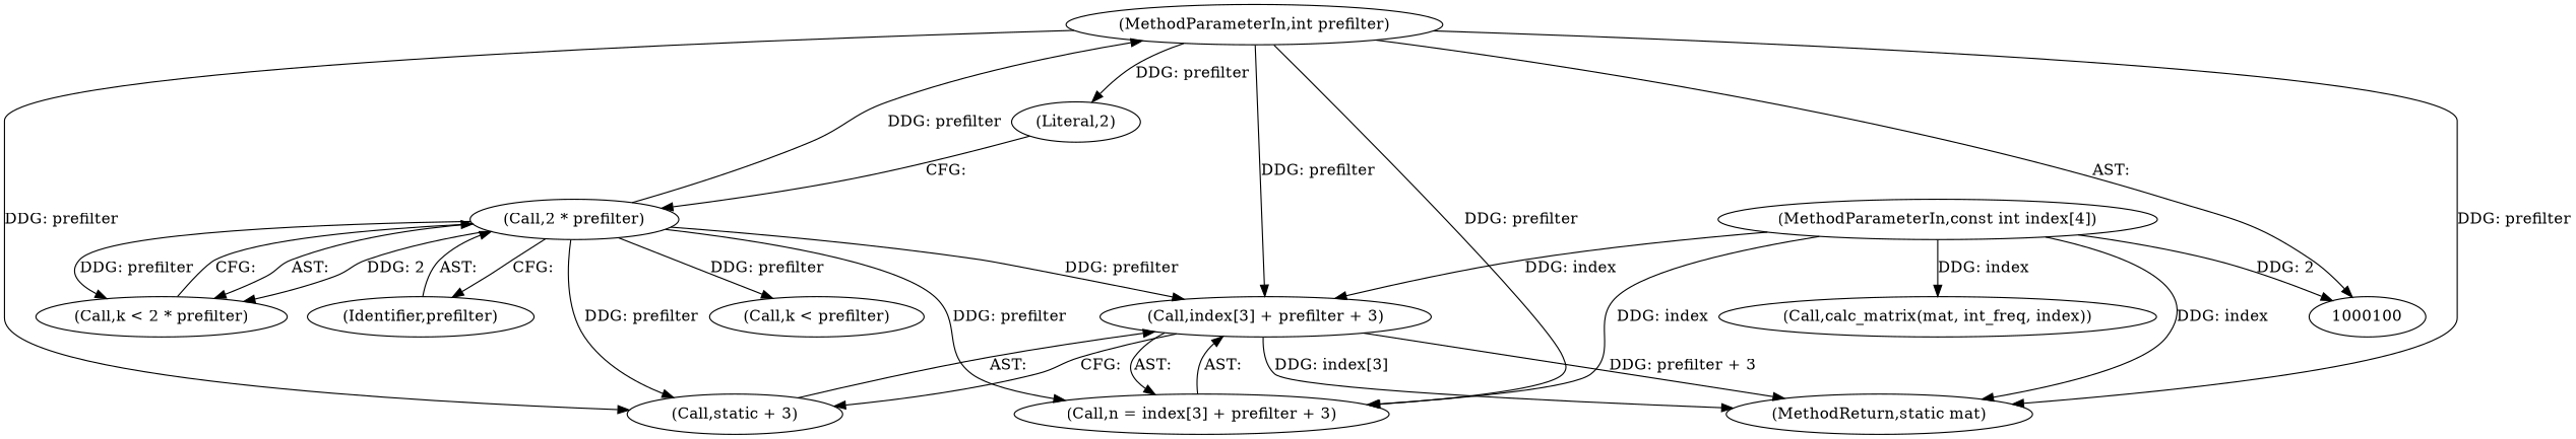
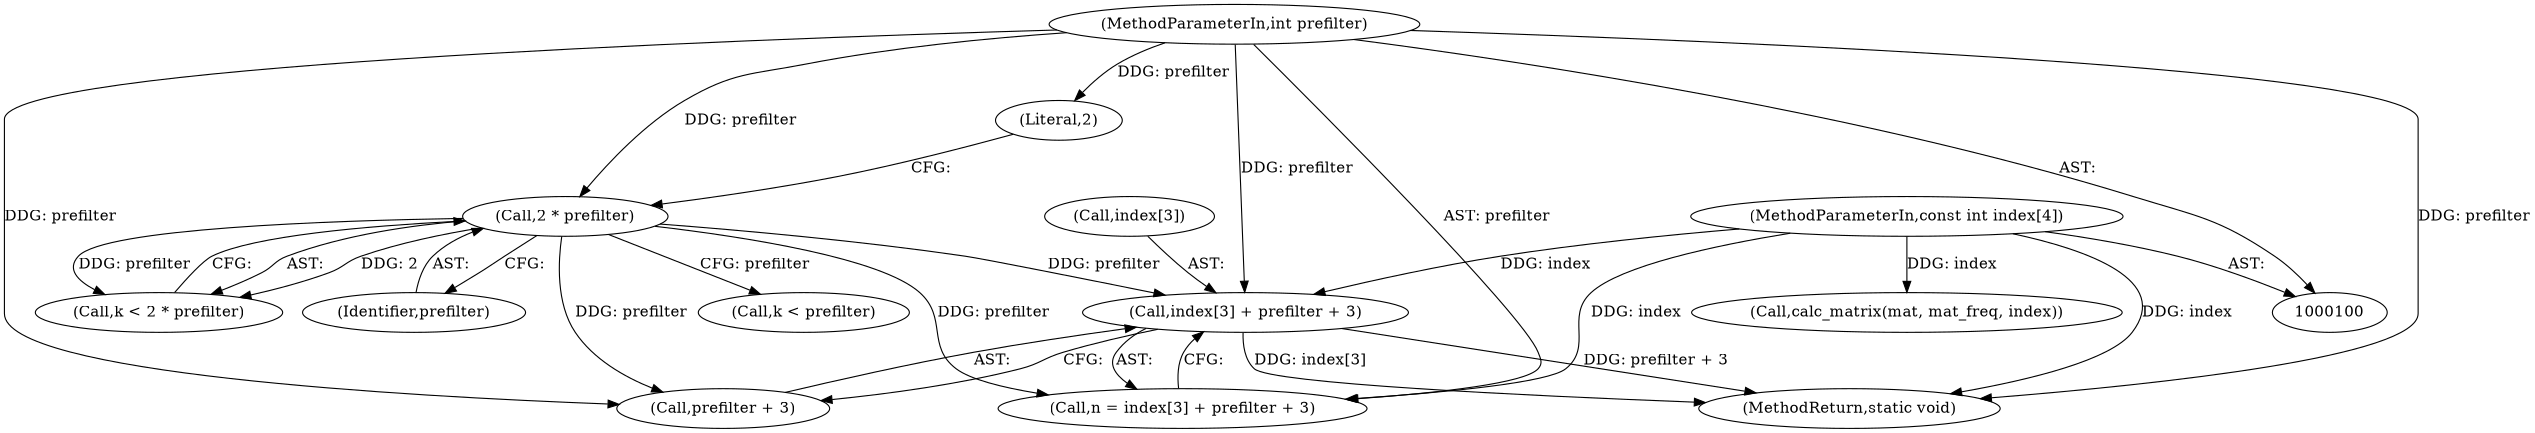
  digraph {
    n1 [label="(Call,index[3] + prefilter + 3)"]
    n2 [label="(Call,n = index[3] + prefilter + 3)"]
-   n3 [label="(Call,static + 3)"]
-   n4 [label="(MethodReturn,static mat)"]
+   n3 [label="(Call,prefilter + 3)"]
+   n4 [label="(MethodReturn,static void)"]
    n5 [label="(MethodParameterIn,const int index[4])"]
-   n6 [label="(Call,calc_matrix(mat, int_freq, index))"]
+   n6 [label="(Call,calc_matrix(mat, mat_freq, index))"]
    1000100
    n8 [label="(Call,2 * prefilter)"]
    n9 [label="(Identifier,prefilter)"]
    n10 [label="(Call,k < prefilter)"]
    n11 [label="(Call,k < 2 * prefilter)"]
    n12 [label="(MethodParameterIn,int prefilter)"]
    n13 [label="(Literal,2)"]
+   n14 [label="(Call,index[3])"]
    n1 -> n2 [label="AST: "]
    n1 -> n3 [label="CFG: "]
    n1 -> n4 [label="DDG: index[3]"]
    n1 -> n4 [label="DDG: prefilter + 3"]
-   n2 -> n1 [label="AST: "]
+   n2 -> n1 [label="CFG: "]
    n3 -> n1 [label="AST: "]
    n5 -> n1 [label="DDG: index"]
    n5 -> n2 [label="DDG: index"]
    n5 -> n4 [label="DDG: index"]
    n5 -> n6 [label="DDG: index"]
-   n5 -> 1000100 [label="DDG: 2"]
+   n5 -> 1000100 [label="AST: "]
    n8 -> n1 [label="DDG: prefilter"]
    n8 -> n2 [label="DDG: prefilter"]
    n8 -> n3 [label="DDG: prefilter"]
    n8 -> n9 [label="CFG: "]
-   n8 -> n10 [label="DDG: prefilter"]
+   n8 -> n10 [label="CFG: prefilter"]
    n8 -> n11 [label="AST: "]
    n8 -> n11 [label="DDG: 2"]
    n8 -> n11 [label="DDG: prefilter"]
    n9 -> n8 [label="AST: "]
    n11 -> n8 [label="CFG: "]
    n12 -> n1 [label="DDG: prefilter"]
-   n12 -> n2 [label="DDG: prefilter"]
+   n12 -> n2 [label="AST: prefilter"]
    n12 -> n3 [label="DDG: prefilter"]
    n12 -> n4 [label="DDG: prefilter"]
    n12 -> 1000100 [label="AST: "]
-   n8 -> n12 [label="DDG: prefilter"]
+   n12 -> n8 [label="DDG: prefilter"]
    n12 -> n13 [label="DDG: prefilter"]
    n13 -> n8 [label="CFG: "]
+   n14 -> n1 [label="AST: "]
  }
